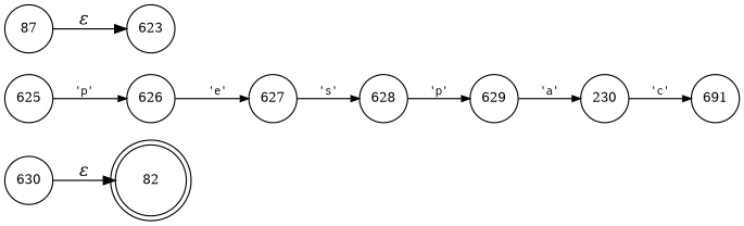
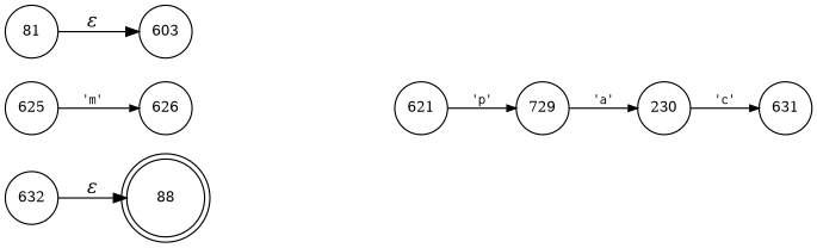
  digraph {
    rankdir=LR
    node [fixedsize=true fontsize=11 shape=circle peripheries=1]
    edge [arrowhead=normal arrowsize=.7 fontname=Courier fontsize=11]
-   n1 [label=82 shape=doublecircle width=.6 peripheries=""]
+   n1 [label=88 shape=doublecircle width=.6 peripheries=""]
    n2 [label=625 width=.55]
    n3 [label=626 width=.55]
-   n4 [label=87 width=.55]
-   n5 [label=623 width=.55]
-   n6 [label=627 width=.55]
-   n7 [label=628 width=.55]
-   n8 [label=629 width=.55]
+   n4 [label=81 width=.55]
+   n5 [label=603 width=.55]
+   n7 [label=621 width=.55]
+   n8 [label=729 width=.55]
    n9 [label=230 width=.55]
-   n10 [label=691 width=.55]
-   n11 [label=630 width=.55]
-   n2 -> n3 [label="'p'"]
-   n3 -> n6 [label="'e'"]
+   n10 [label=631 width=.55]
+   n11 [label=632 width=.55]
+   n2 -> n3 [label="'m'"]
    n4 -> n5 [fontname="Times-Italic" label="&epsilon;" arrowhead="" arrowsize="" fontsize=""]
-   n6 -> n7 [label="'s'"]
    n7 -> n8 [label="'p'"]
    n8 -> n9 [label="'a'"]
    n9 -> n10 [label="'c'"]
    n11 -> n1 [fontname="Times-Italic" label="&epsilon;" arrowhead="" arrowsize="" fontsize=""]
  }
